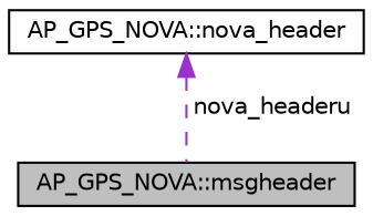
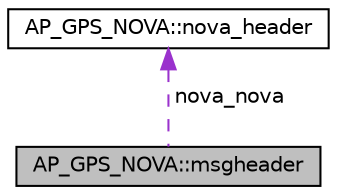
  digraph {
    fontname="DejaVu Sans"
    node [color=black fontname="DejaVu Sans" fontsize=10 shape=record style=filled]
    n1 [fillcolor=grey75 fontcolor=black height=0.2 label="AP_GPS_NOVA::msgheader" width=0.4]
    n2 [fillcolor=white height=0.2 label="AP_GPS_NOVA::nova_header" width=0.4]
-   n2 -> n1 [color=darkorchid3 dir=back fontname="DejaVu Sans" fontsize=10 label=" nova_headeru" labelfontname=Helvetica labelfontsize=10 style=dashed]
+   n2 -> n1 [color=darkorchid3 dir=back fontname="DejaVu Sans" fontsize=10 label=" nova_nova" labelfontname=Helvetica labelfontsize=10 style=dashed]
  }
